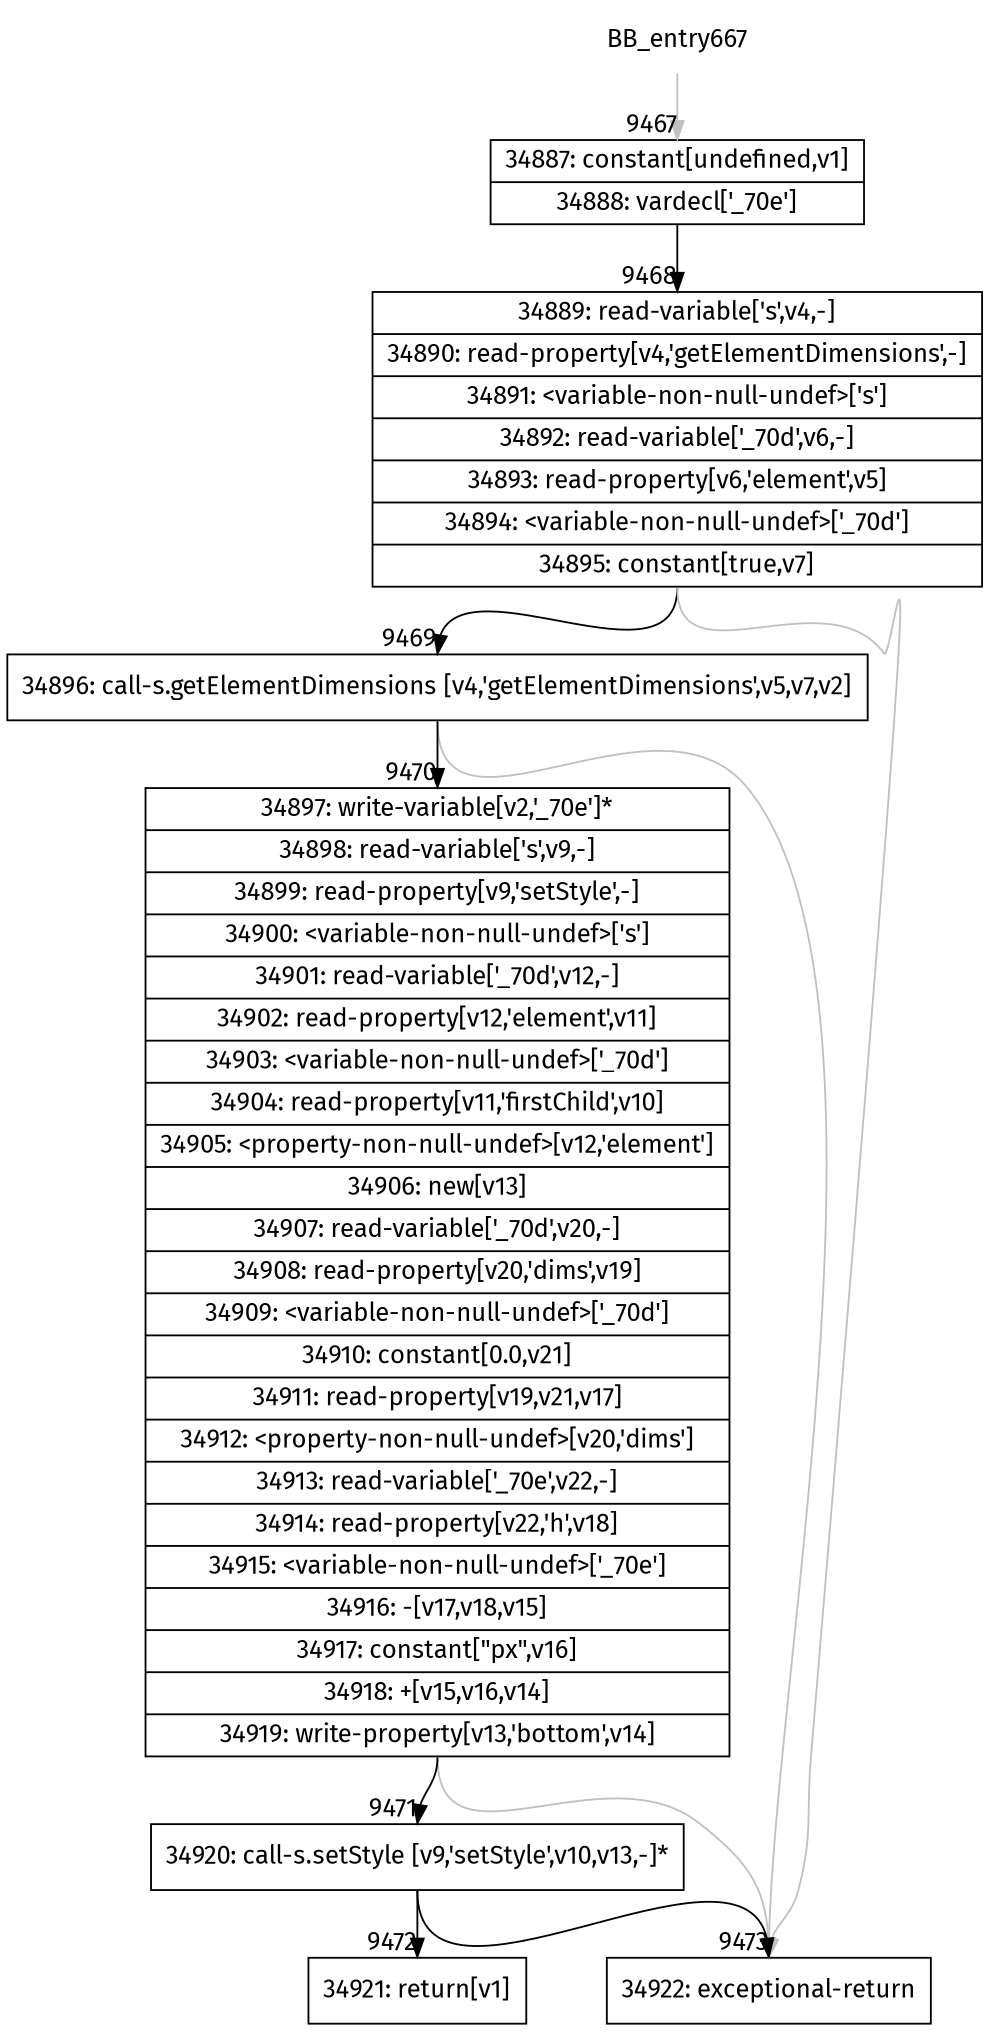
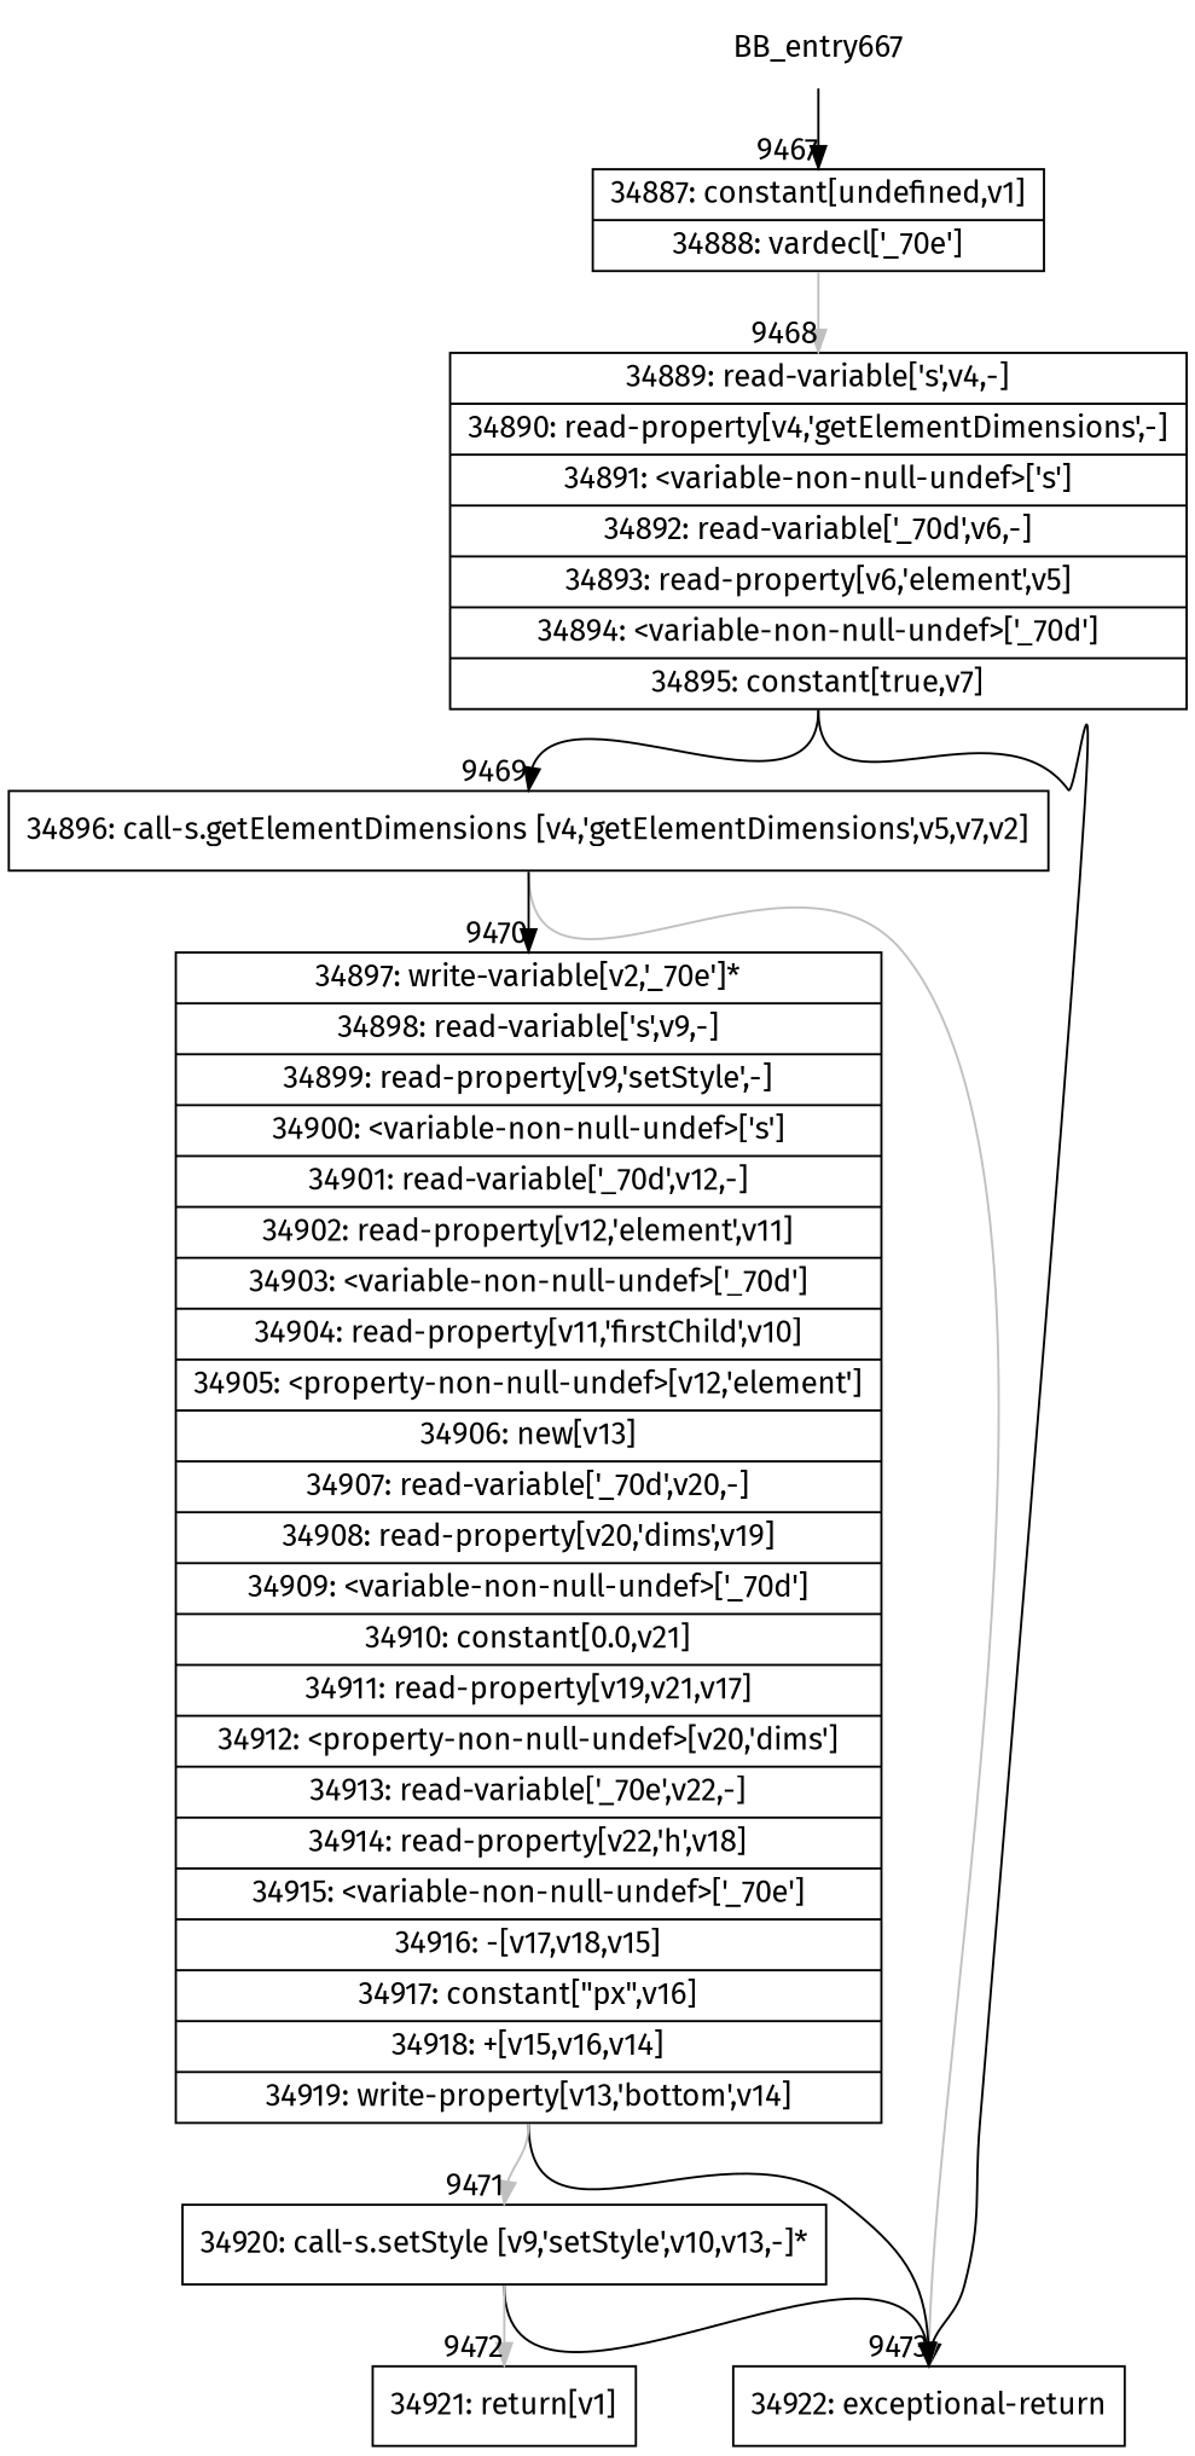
  digraph {
    fontname="Fira Sans"
    rankdir=TD
    node [fontname="Fira Sans" shape=record]
    edge [fontname="Fira Sans" headport=n tailport=s]
    n1 [label=BB_entry667 shape=none]
    n2 [label="{34887: constant[undefined,v1]|34888: vardecl['_70e']}"]
    n3 [label="{34889: read-variable['s',v4,-]|34890: read-property[v4,'getElementDimensions',-]|34891: \<variable-non-null-undef\>['s']|34892: read-variable['_70d',v6,-]|34893: read-property[v6,'element',v5]|34894: \<variable-non-null-undef\>['_70d']|34895: constant[true,v7]}"]
    n4 [label="{34896: call-s.getElementDimensions [v4,'getElementDimensions',v5,v7,v2]}"]
    n5 [label="{34922: exceptional-return}"]
    n6 [label="{34897: write-variable[v2,'_70e']*|34898: read-variable['s',v9,-]|34899: read-property[v9,'setStyle',-]|34900: \<variable-non-null-undef\>['s']|34901: read-variable['_70d',v12,-]|34902: read-property[v12,'element',v11]|34903: \<variable-non-null-undef\>['_70d']|34904: read-property[v11,'firstChild',v10]|34905: \<property-non-null-undef\>[v12,'element']|34906: new[v13]|34907: read-variable['_70d',v20,-]|34908: read-property[v20,'dims',v19]|34909: \<variable-non-null-undef\>['_70d']|34910: constant[0.0,v21]|34911: read-property[v19,v21,v17]|34912: \<property-non-null-undef\>[v20,'dims']|34913: read-variable['_70e',v22,-]|34914: read-property[v22,'h',v18]|34915: \<variable-non-null-undef\>['_70e']|34916: -[v17,v18,v15]|34917: constant[\"px\",v16]|34918: +[v15,v16,v14]|34919: write-property[v13,'bottom',v14]}"]
    n7 [label="{34920: call-s.setStyle [v9,'setStyle',v10,v13,-]*}"]
    n8 [label="{34921: return[v1]}"]
-   n1 -> n2 [headlabel="    9467" color=gray]
-   n2 -> n3 [headlabel="      9468"]
+   n1 -> n2 [headlabel="    9467"]
+   n2 -> n3 [headlabel="      9468" color=gray]
    n3 -> n4 [headlabel="      9469"]
-   n3 -> n5 [color=gray headlabel="      9473"]
+   n3 -> n5 [color=black headlabel="      9473"]
    n4 -> n5 [color=gray]
    n4 -> n6 [headlabel="      9470"]
-   n6 -> n5 [color=gray]
-   n6 -> n7 [headlabel="      9471"]
+   n6 -> n5 [color=black]
+   n6 -> n7 [headlabel="      9471" color=gray]
    n7 -> n5 [color=black]
-   n7 -> n8 [headlabel="      9472"]
+   n7 -> n8 [headlabel="      9472" color=gray]
  }
